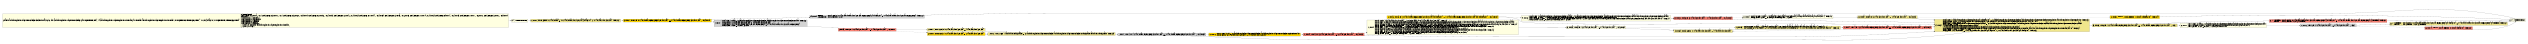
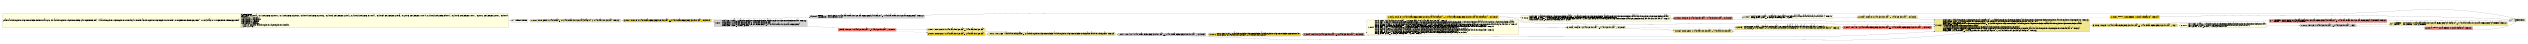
  digraph {
    rankdir=LR
    node [fillcolor=khaki shape=record style=filled]
    edge [arrowhead=vee]
-   n1 [fillcolor=lightyellow label="{0\:\ ?|MTH_ENTER_BLOCK\l}"]
+   n1 [fillcolor=lightyellow label="{0\:\ ?|MTH_CONST_BLOCK\l}"]
    n2 [label="{2\:\ 0x0000|0x0000: ARITH  (r0 I:??[int, boolean]) = (r10 I:??[int, boolean, short, byte, char] A[D('flags' int)]) & (12 ??[int, float, short, byte, char])  (LINE:1237)\l}"]
    n3 [fillcolor=gold label="{3\:\ 0x0002|0x0002: IF  (r0 I:??[int, boolean, OBJECT, ARRAY, byte, short, char]) == (0 ??[int, boolean, OBJECT, ARRAY, byte, short, char])  \-\> B:29:0x007b \l}"]
    n4 [fillcolor=lightgrey label="{4\:\ 0x0004|0x0004: IGET  (r0 I:float) = (r8 I:androidx.recyclerview.widget.ItemTouchHelper) androidx.recyclerview.widget.ItemTouchHelper.mDx float  (LINE:1238)\l0x0006: CONST  (r1 I:??[int, float, short, byte, char]) = (8 ??[int, float, short, byte, char]) \l0x0008: CONST  (r2 I:??[int, float, short, byte, char]) = (4 ??[int, float, short, byte, char]) \l0x0009: CONST  (r3 I:??[int, float, boolean, short, byte, char, OBJECT, ARRAY]) = (0 ??[int, float, boolean, short, byte, char, OBJECT, ARRAY]) \l0x000a: CMP_L  (r0 I:int) = (r0 I:float), (r3 I:float) \l}"]
    n5 [fillcolor=lightgrey label="{29\:\ 0x007b|RETURN\lORIG_RETURN\l|0x007b: CONST  (r0 I:??[int, float, boolean, short, byte, char, OBJECT, ARRAY] A[D('dirFlag' int)]) = (0 ??[int, float, boolean, short, byte, char, OBJECT, ARRAY])  (LINE:1260)\l0x007c: RETURN  (r8 I:int) \l}"]
    n6 [fillcolor=salmon label="{5\:\ 0x000c|0x000c: IF  (r0 I:??[int, byte, short, char]) \<= (0 ??[int, byte, short, char])  \-\> B:7:0x0011 \l}"]
    n7 [fillcolor=lightyellow label="{1\:\ ?|MTH_EXIT_BLOCK\l}"]
    n8 [fillcolor=gold label="{6\:\ 0x000e|0x000e: CONST  (r0 I:??[int, float, short, byte, char]) = (8 ??[int, float, short, byte, char]) \l}"]
    n9 [label="{7\:\ 0x0011|0x0011: CONST  (r0 I:??[int, float, short, byte, char]) = (4 ??[int, float, short, byte, char]) \l}"]
    n10 [label="{8\:\ 0x0012|0x0012: IGET  (r4 I:android.view.VelocityTracker) = (r8 I:androidx.recyclerview.widget.ItemTouchHelper) androidx.recyclerview.widget.ItemTouchHelper.mVelocityTracker android.view.VelocityTracker  (LINE:1239)\l}"]
    n11 [fillcolor=lightgrey label="{9\:\ 0x0014|0x0014: IF  (r4 I:??[int, boolean, OBJECT, ARRAY, byte, short, char]) == (0 ??[int, boolean, OBJECT, ARRAY, byte, short, char])  \-\> B:24:0x005d \l}"]
    n12 [fillcolor=gold label="{10\:\ 0x0016|0x0016: IGET  (r5 I:int) = (r8 I:androidx.recyclerview.widget.ItemTouchHelper) androidx.recyclerview.widget.ItemTouchHelper.mActivePointerId int \l0x0018: CONST  (r6 I:??[int, float, short, byte, char]) = (\-1 ??[int, float, short, byte, char]) \l}"]
    n13 [label="{24\:\ 0x005d|0x005d: IGET  (r1 I:androidx.recyclerview.widget.RecyclerView A[D('velDirFlag' int)]) = (r8 I:androidx.recyclerview.widget.ItemTouchHelper) androidx.recyclerview.widget.ItemTouchHelper.mRecyclerView androidx.recyclerview.widget.RecyclerView  (LINE:1253)\l0x005f: INVOKE  (r1 I:int) = (r1 I:androidx.recyclerview.widget.RecyclerView) type: VIRTUAL call: androidx.recyclerview.widget.RecyclerView.getWidth():int A[MD:():int (s)]\l0x0063: CAST (r1 I:float) = (float) (r1 I:int) \l0x0064: IGET  (r2 I:androidx.recyclerview.widget.ItemTouchHelper$Callback) = (r8 I:androidx.recyclerview.widget.ItemTouchHelper) androidx.recyclerview.widget.ItemTouchHelper.mCallback androidx.recyclerview.widget.ItemTouchHelper$Callback \l0x0066: INVOKE  (r2 I:float) = \l  (r2 I:androidx.recyclerview.widget.ItemTouchHelper$Callback)\l  (r9 I:androidx.recyclerview.widget.RecyclerView$ViewHolder A[D('viewHolder' androidx.recyclerview.widget.RecyclerView$ViewHolder)])\l type: VIRTUAL call: androidx.recyclerview.widget.ItemTouchHelper.Callback.getSwipeThreshold(androidx.recyclerview.widget.RecyclerView$ViewHolder):float A[MD:(androidx.recyclerview.widget.RecyclerView$ViewHolder):float (m)] (LINE:1254)\l0x006a: ARITH  (r1 I:float) = (r1 I:float) * (r2 I:float) \l0x006c: ARITH  (r2 I:??[int, boolean]) = (r10 I:??[int, boolean, short, byte, char] A[D('flags' int)]) & (r0 I:??[int, boolean, short, byte, char] A[D('dirFlag' int)])  (LINE:1256)\l}"]
    n14 [fillcolor=salmon label="{11\:\ 0x0019|0x0019: IF  (r5 I:??[int, byte, short, char]) \<= (r6 I:??[int, byte, short, char])  \-\> B:24:0x005d \l}"]
    n15 [label="{25\:\ 0x006e|0x006e: IF  (r2 I:??[int, boolean, OBJECT, ARRAY, byte, short, char]) == (0 ??[int, boolean, OBJECT, ARRAY, byte, short, char])  \-\> B:31:? \l}"]
    n16 [fillcolor=lightyellow label="{12\:\ 0x001b|0x001b: CONST  (r5 I:??[int, float, short, byte, char]) = (1000(0x3e8, float:1.401E\-42) ??[int, float, short, byte, char])  (LINE:1240)\l0x001d: IGET  (r6 I:androidx.recyclerview.widget.ItemTouchHelper$Callback) = (r8 I:androidx.recyclerview.widget.ItemTouchHelper) androidx.recyclerview.widget.ItemTouchHelper.mCallback androidx.recyclerview.widget.ItemTouchHelper$Callback \l0x001f: IGET  (r7 I:float) = (r8 I:androidx.recyclerview.widget.ItemTouchHelper) androidx.recyclerview.widget.ItemTouchHelper.mMaxSwipeVelocity float \l0x0021: INVOKE  (r6 I:float) = (r6 I:androidx.recyclerview.widget.ItemTouchHelper$Callback), (r7 I:float) type: VIRTUAL call: androidx.recyclerview.widget.ItemTouchHelper.Callback.getSwipeVelocityThreshold(float):float A[MD:(float):float (m)] (LINE:1241)\l0x0025: INVOKE  (r4 I:android.view.VelocityTracker), (r5 I:int), (r6 I:float) type: VIRTUAL call: android.view.VelocityTracker.computeCurrentVelocity(int, float):void A[MD:(int, float):void (c)] (LINE:1240)\l0x0028: IGET  (r4 I:android.view.VelocityTracker) = (r8 I:androidx.recyclerview.widget.ItemTouchHelper) androidx.recyclerview.widget.ItemTouchHelper.mVelocityTracker android.view.VelocityTracker  (LINE:1242)\l0x002a: IGET  (r5 I:int) = (r8 I:androidx.recyclerview.widget.ItemTouchHelper) androidx.recyclerview.widget.ItemTouchHelper.mActivePointerId int \l0x002c: INVOKE  (r4 I:float) = (r4 I:android.view.VelocityTracker), (r5 I:int) type: VIRTUAL call: android.view.VelocityTracker.getXVelocity(int):float A[MD:(int):float (c)]\l0x0030: IGET  (r5 I:android.view.VelocityTracker) = (r8 I:androidx.recyclerview.widget.ItemTouchHelper) androidx.recyclerview.widget.ItemTouchHelper.mVelocityTracker android.view.VelocityTracker  (LINE:1243)\l0x0032: IGET  (r6 I:int) = (r8 I:androidx.recyclerview.widget.ItemTouchHelper) androidx.recyclerview.widget.ItemTouchHelper.mActivePointerId int \l0x0034: INVOKE  (r5 I:float) = (r5 I:android.view.VelocityTracker), (r6 I:int) type: VIRTUAL call: android.view.VelocityTracker.getYVelocity(int):float A[MD:(int):float (c)]\l0x0038: CMP_L  (r3 I:int) = (r4 I:float A[D('xVelocity' float)]), (r3 I:float)  (LINE:1244)\l}"]
    n17 [fillcolor=lightyellow label="{13\:\ 0x003a|0x003a: IF  (r3 I:??[int, byte, short, char]) \<= (0 ??[int, byte, short, char])  \-\> B:15:0x003d \l}"]
    n18 [label="{15\:\ 0x003d|0x003d: CONST  (r1 I:??[int, float, short, byte, char]) = (4 ??[int, float, short, byte, char]) \l}"]
    n19 [label="{16\:\ 0x003e|0x003e: INVOKE  (r2 I:float) = (r4 I:float A[D('xVelocity' float)]) type: STATIC call: java.lang.Math.abs(float):float A[MD:(float):float (c)] (LINE:1245)\l0x0042: ARITH  (r3 I:??[int, boolean]) = (r1 I:??[int, boolean, short, byte, char] A[D('velDirFlag' int)]) & (r10 I:??[int, boolean, short, byte, char] A[D('flags' int)])  (LINE:1246)\l}"]
    n20 [fillcolor=salmon label="{17\:\ 0x0044|0x0044: IF  (r3 I:??[int, boolean, OBJECT, ARRAY, byte, short, char]) == (0 ??[int, boolean, OBJECT, ARRAY, byte, short, char])  \-\> B:24:0x005d \l}"]
    n21 [fillcolor=gold label="{18\:\ 0x0046|0x0046: IF  (r0 I:??[int, boolean, OBJECT, ARRAY, byte, short, char] A[D('dirFlag' int)]) != (r1 I:??[int, boolean, OBJECT, ARRAY, byte, short, char] A[D('velDirFlag' int)])  \-\> B:24:0x005d \l}"]
    n22 [fillcolor=lightyellow label="{19\:\ 0x0048|0x0048: IGET  (r3 I:androidx.recyclerview.widget.ItemTouchHelper$Callback) = (r8 I:androidx.recyclerview.widget.ItemTouchHelper) androidx.recyclerview.widget.ItemTouchHelper.mCallback androidx.recyclerview.widget.ItemTouchHelper$Callback \l0x004a: IGET  (r6 I:float) = (r8 I:androidx.recyclerview.widget.ItemTouchHelper) androidx.recyclerview.widget.ItemTouchHelper.mSwipeEscapeVelocity float \l0x004c: INVOKE  (r3 I:float) = (r3 I:androidx.recyclerview.widget.ItemTouchHelper$Callback), (r6 I:float) type: VIRTUAL call: androidx.recyclerview.widget.ItemTouchHelper.Callback.getSwipeEscapeVelocity(float):float A[MD:(float):float (m)] (LINE:1247)\l0x0050: CMP_L  (r3 I:int) = (r2 I:float A[D('absXVelocity' float)]), (r3 I:float) \l}"]
    n23 [fillcolor=salmon label="{20\:\ 0x0052|0x0052: IF  (r3 I:??[int, byte, short, char]) \< (0 ??[int, byte, short, char])  \-\> B:24:0x005d \l}"]
    n24 [fillcolor=lightyellow label="{21\:\ 0x0054|0x0054: INVOKE  (r3 I:float) = (r5 I:float A[D('yVelocity' float)]) type: STATIC call: java.lang.Math.abs(float):float A[MD:(float):float (c)] (LINE:1248)\l0x0058: CMP_L  (r3 I:int) = (r2 I:float A[D('absXVelocity' float)]), (r3 I:float) \l}"]
    n25 [label="{22\:\ 0x005a|0x005a: IF  (r3 I:??[int, byte, short, char]) \<= (0 ??[int, byte, short, char])  \-\> B:24:0x005d \l}"]
    n26 [fillcolor=gold label="{23\:\ 0x005c|RETURN\l|0x005c: RETURN  (r1 I:int A[D('velDirFlag' int)])  (LINE:1249)\l}"]
    n27 [fillcolor=lightyellow label="{26\:\ 0x0070|0x0070: IGET  (r2 I:float) = (r8 I:androidx.recyclerview.widget.ItemTouchHelper) androidx.recyclerview.widget.ItemTouchHelper.mDx float \l0x0072: INVOKE  (r2 I:float) = (r2 I:float) type: STATIC call: java.lang.Math.abs(float):float A[MD:(float):float (c)]\l0x0076: CMP_L  (r2 I:int) = (r2 I:float), (r1 I:float A[D('threshold' float)]) \l}"]
    n28 [fillcolor=salmon label="{31\:\ ?|SYNTHETIC\lRETURN\l|0x007b: CONST  (r0 I:??[int, float, boolean, short, byte, char, OBJECT, ARRAY] A[D('dirFlag' int)]) = (0 ??[int, float, boolean, short, byte, char, OBJECT, ARRAY]) A[SYNTHETIC] (LINE:1260)\l0x007c: RETURN  (r0 I:int) A[SYNTHETIC]\l}"]
    n29 [fillcolor=lightgrey label="{27\:\ 0x0078|0x0078: IF  (r2 I:??[int, byte, short, char]) \<= (0 ??[int, byte, short, char])  \-\> B:32:? \l}"]
    n30 [fillcolor=salmon label="{28\:\ 0x007a|RETURN\l|0x007a: RETURN  (r0 I:int A[D('dirFlag' int)])  (LINE:1257)\l}"]
    n31 [label="{32\:\ ?|SYNTHETIC\lRETURN\l|0x007b: CONST  (r0 I:??[int, float, boolean, short, byte, char, OBJECT, ARRAY] A[D('dirFlag' int)]) = (0 ??[int, float, boolean, short, byte, char, OBJECT, ARRAY]) A[SYNTHETIC] (LINE:1260)\l0x007c: RETURN  (r0 I:int) A[SYNTHETIC]\l}"]
    n32 [fillcolor=lightyellow label="{private int androidx.recyclerview.widget.ItemTouchHelper.checkHorizontalSwipe((r8 'this' I:androidx.recyclerview.widget.ItemTouchHelper A[IMMUTABLE_TYPE, THIS]), (r9 I:androidx.recyclerview.widget.RecyclerView$ViewHolder A[D('viewHolder' androidx.recyclerview.widget.RecyclerView$ViewHolder), IMMUTABLE_TYPE, METHOD_ARGUMENT]), (r10 I:int A[D('flags' int), IMMUTABLE_TYPE, METHOD_ARGUMENT]))  | USE_LINES_HINTS\lCROSS_EDGE: B:28:0x007a \-\> B:1:?, CROSS_EDGE: B:30:0x007c \-\> B:1:?, CROSS_EDGE: B:25:0x006e \-\> B:29:0x007b, CROSS_EDGE: B:20:0x0052 \-\> B:24:0x005d, CROSS_EDGE: B:18:0x0046 \-\> B:24:0x005d, CROSS_EDGE: B:17:0x0044 \-\> B:24:0x005d, CROSS_EDGE: B:13:0x003a \-\> B:16:0x003e, CROSS_EDGE: B:11:0x0019 \-\> B:24:0x005d, CROSS_EDGE: B:9:0x0014 \-\> B:24:0x005d, CROSS_EDGE: B:7:0x0011 \-\> B:8:0x0012, CROSS_EDGE: B:3:0x0002 \-\> B:29:0x007b\lDebug Info:\l  0x003e\-0x005d: r1 'velDirFlag' I\l  0x0042\-0x005d: r2 'absXVelocity' F\l  0x0030\-0x005d: r4 'xVelocity' F\l  0x0038\-0x005d: r5 'yVelocity' F\l  0x0012\-0x007b: r0 'dirFlag' I\l  0x006c\-0x007b: r1 'threshold' F\l  \-1 \-0x007c: r9 'viewHolder' Landroidx\/recyclerview\/widget\/RecyclerView$ViewHolder;\l  \-1 \-0x007c: r10 'flags' I\l}"]
    n1 -> n2
    n2 -> n3
    n3 -> n4 [style=dashed]
    n3 -> n5 [arrowhead=box]
    n4 -> n6
    n5 -> n7 [arrowhead=odot]
    n6 -> n8 [arrowhead=box style=dashed]
    n6 -> n9
    n8 -> n10
    n9 -> n10 [arrowhead=box]
    n10 -> n11
    n11 -> n12 [arrowhead=odot style=dashed]
    n11 -> n13
    n12 -> n14
    n13 -> n15 [arrowhead=odot]
    n14 -> n13 [arrowhead=box]
    n14 -> n16 [arrowhead=box style=dashed]
    n15 -> n27 [style=dashed]
    n15 -> n28 [arrowhead=odot]
    n16 -> n17 [arrowhead=box]
    n17 -> n18 [arrowhead=box]
    n17 -> n19 [style=dashed]
    n18 -> n19 [arrowhead=box]
    n19 -> n20
    n20 -> n13
    n20 -> n18 [style=dashed]
    n21 -> n13 [arrowhead=box]
    n21 -> n22 [style=dashed]
    n22 -> n23 [arrowhead=box]
    n23 -> n13 [arrowhead=odot]
    n23 -> n24 [arrowhead=box style=dashed]
    n24 -> n25
    n25 -> n13 [arrowhead=box]
    n25 -> n26 [arrowhead=odot style=dashed]
    n26 -> n7 [arrowhead=odot]
    n27 -> n29
    n28 -> n7 [arrowhead=box]
    n29 -> n30 [arrowhead=odot style=dashed]
    n29 -> n31 [arrowhead=odot]
    n30 -> n7 [arrowhead=box]
    n31 -> n7 [arrowhead=box]
    n32 -> n1 [arrowhead=box]
  }
